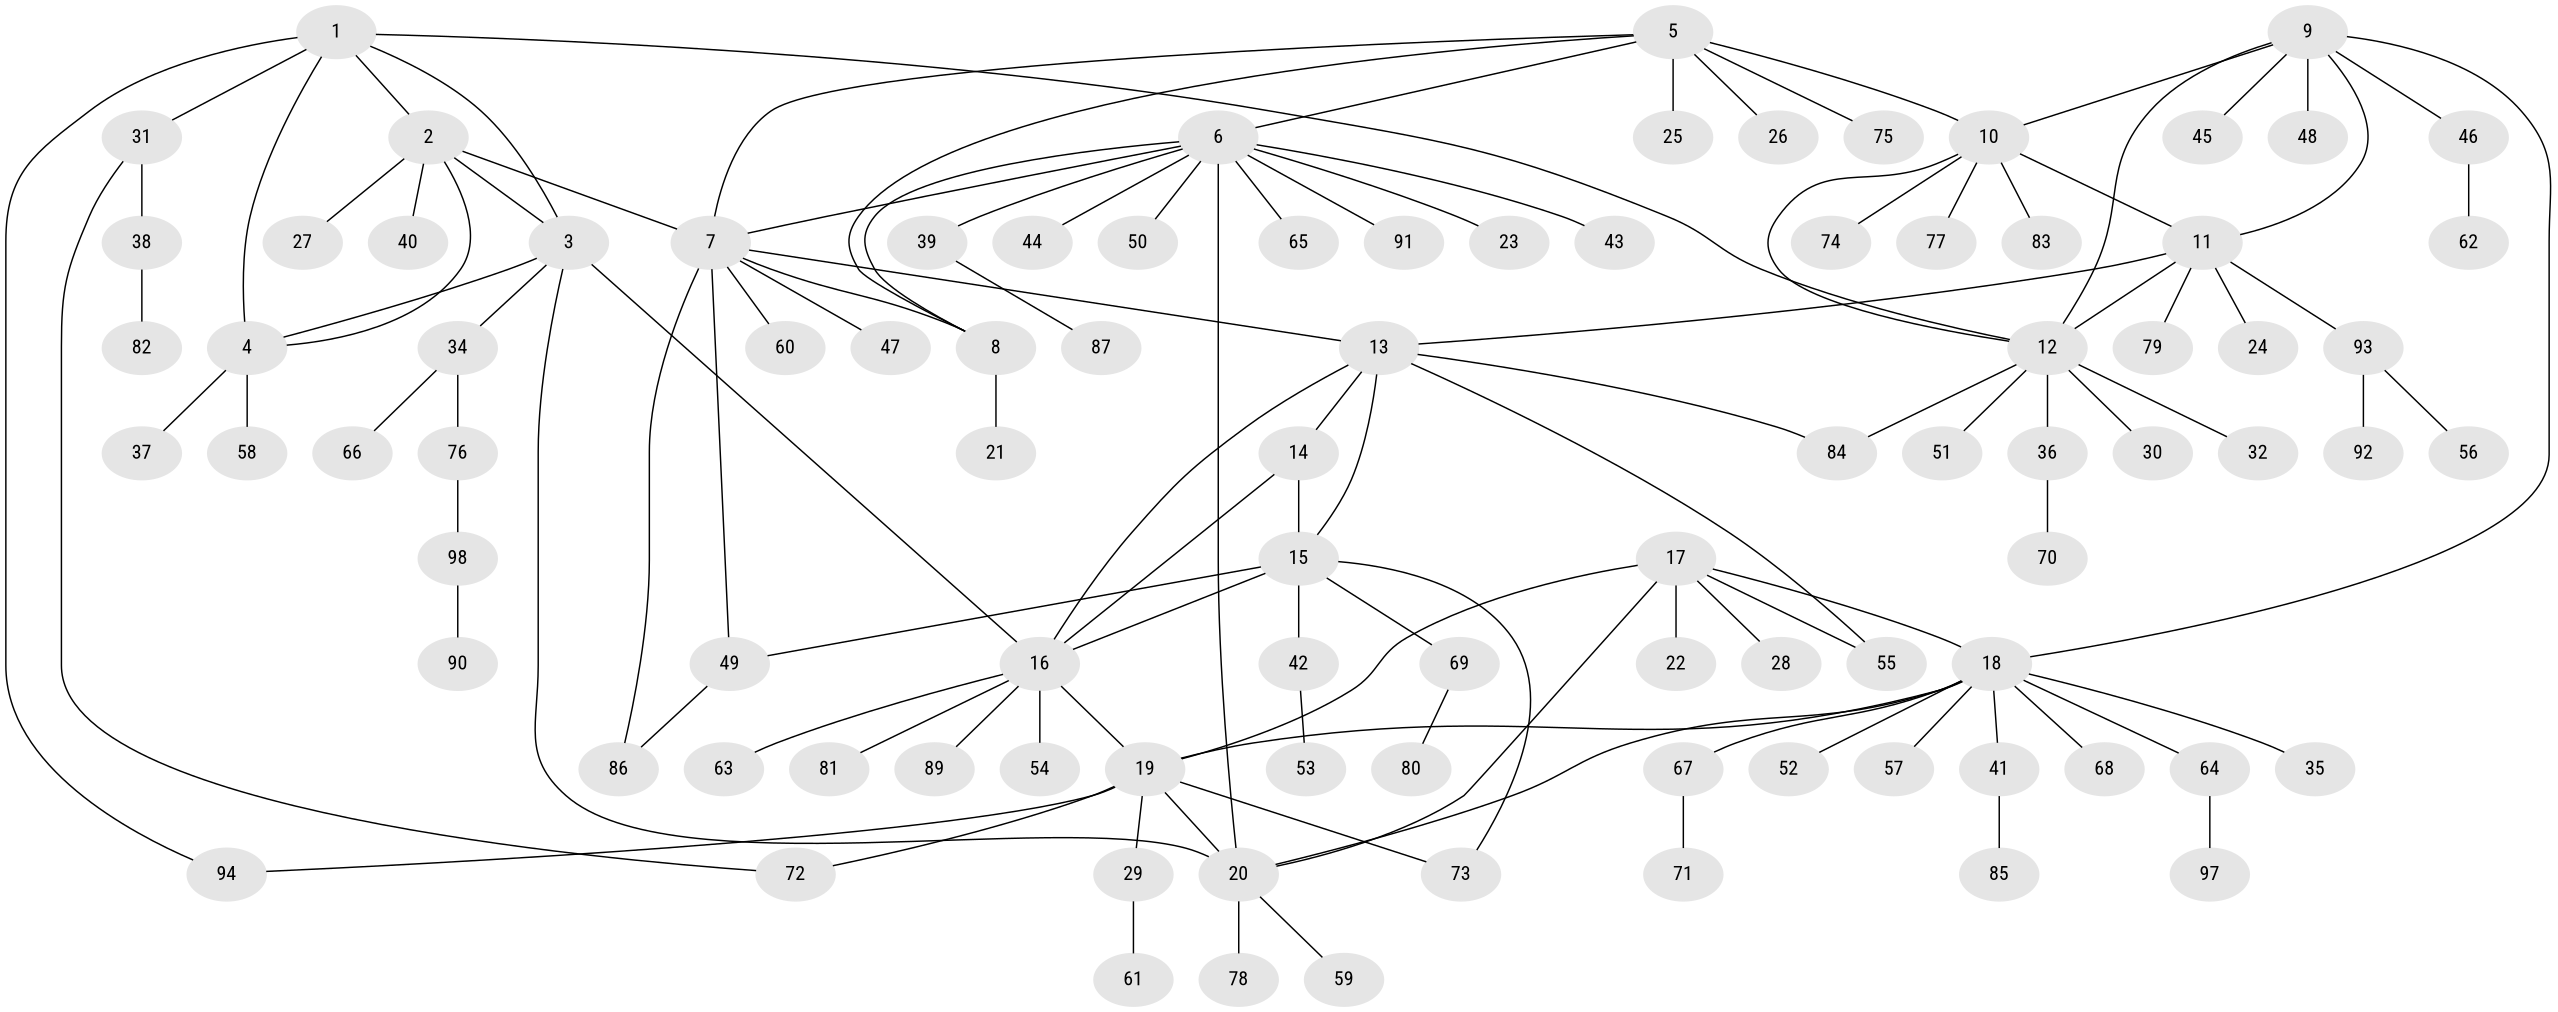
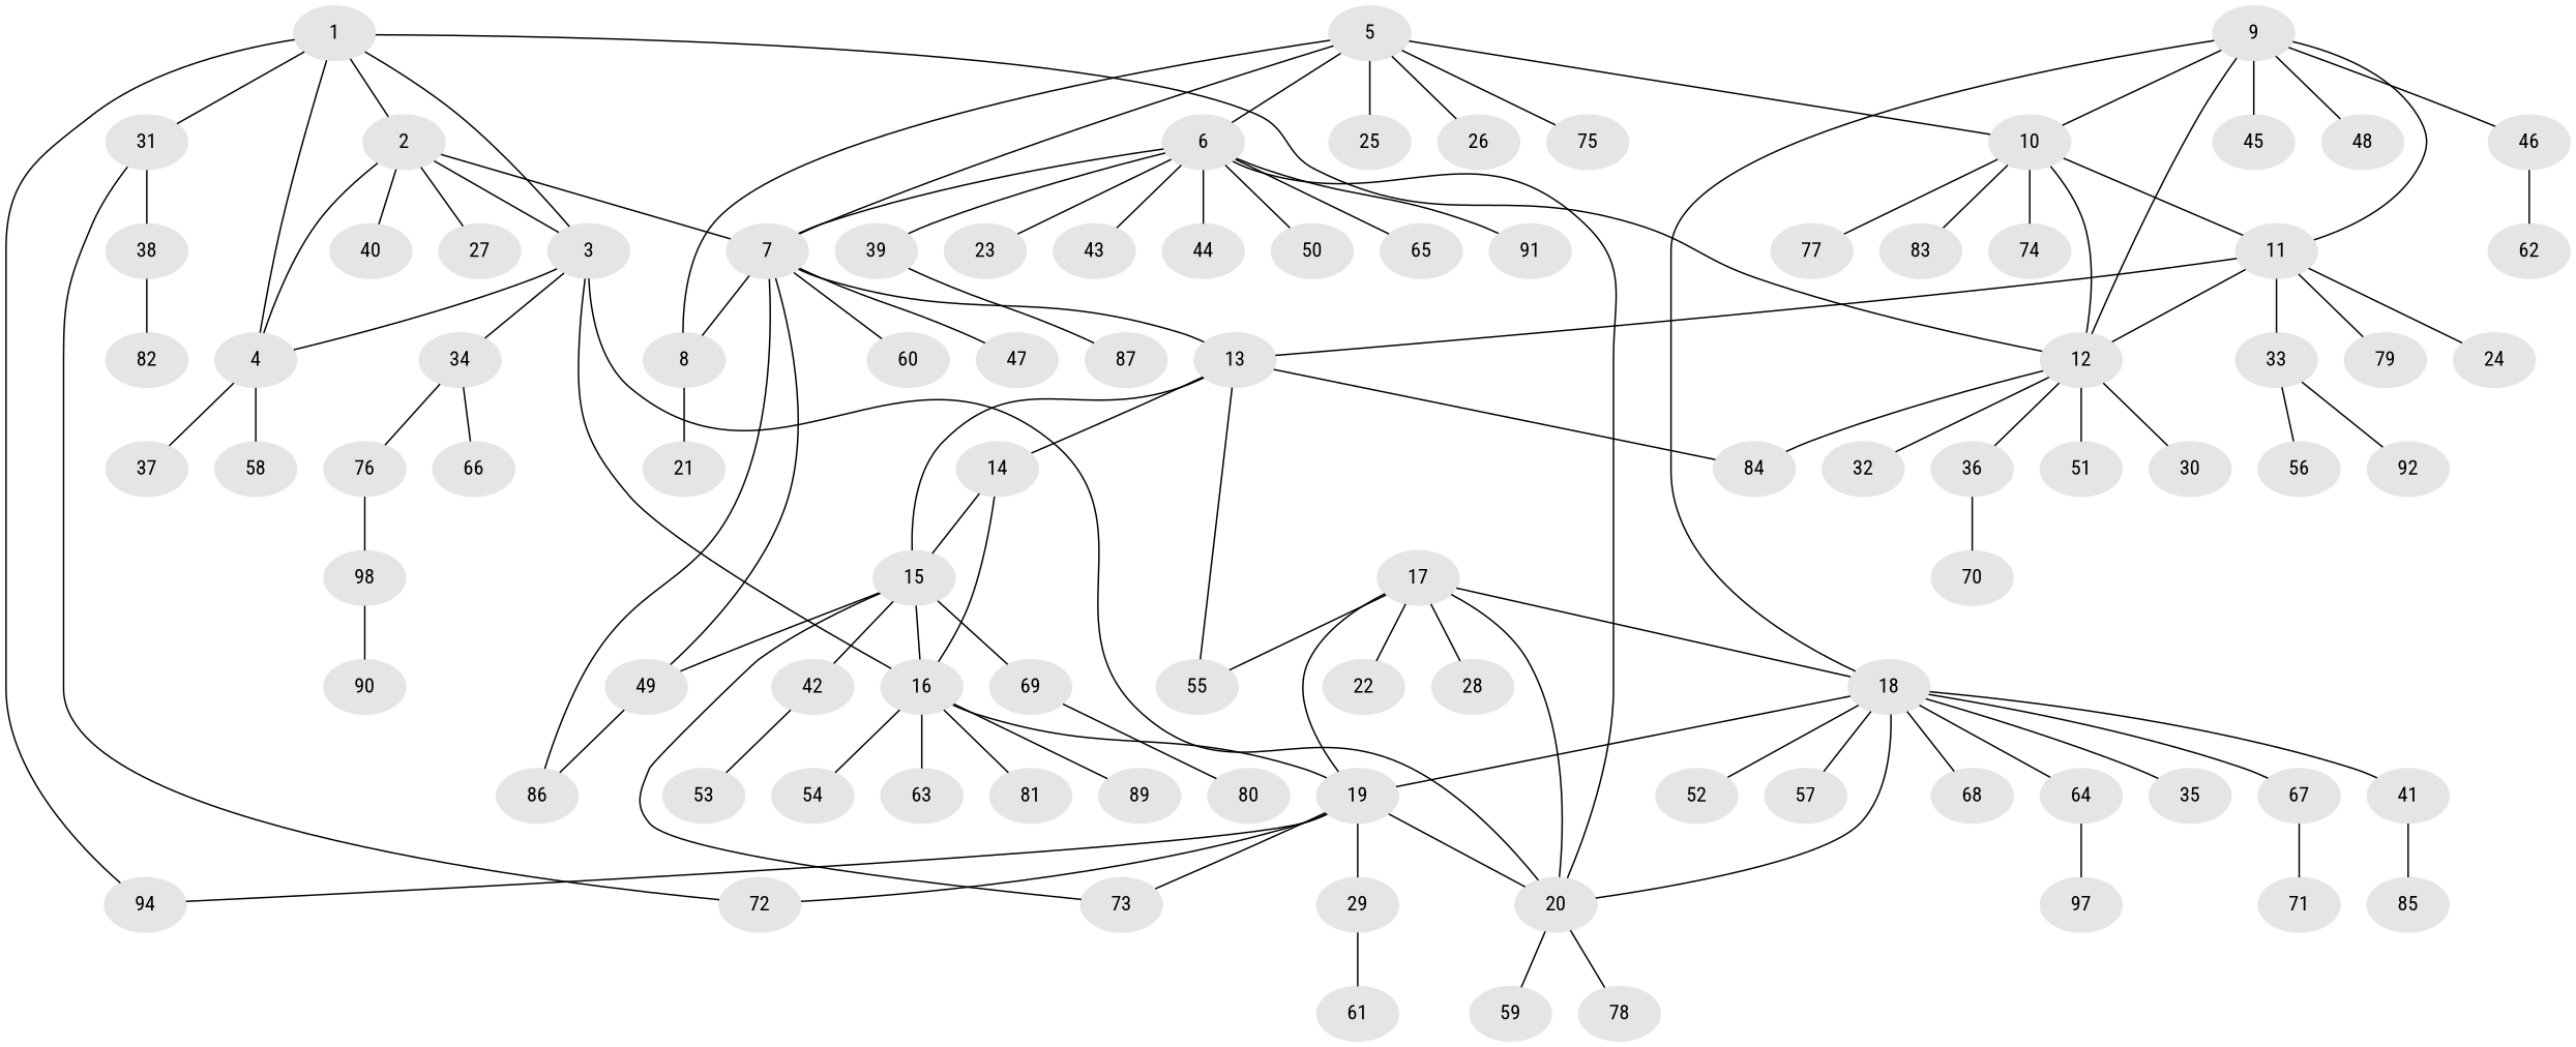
  graph {
    fontname="Roboto Condensed"
    node [color=gray90 fontname="Roboto Condensed" style=filled]
    edge [fontname="Roboto Condensed"]
    1
    2
    3
    4
    12
    31
    94
    7
    27
    40
    16
    20
    34
    37
    58
    30
    32
    36
    51
    84
    72
    38
    8
    13
    47
    49
    60
    86
    19
    54
    63
    81
    89
    59
    78
    66
    76
    5
    6
    10
    25
    26
    75
    23
    39
    43
    44
    50
    65
    91
    21
    11
    74
    77
    83
    87
    14
    15
    55
    9
    18
    45
    46
    48
    24
-   33 [label=93]
+   33
    79
    35
    41
    52
    57
    64
    67
    68
    62
    56
    92
    70
    42
    69
    73
    53
    80
    29
    17
    22
    28
    85
    n89 [label=97]
    71
    61
    82
    n93 [label=98]
    90
    1 -- 2
    1 -- 3
    1 -- 4
    1 -- 12
    1 -- 31
    1 -- 94
    2 -- 3
    2 -- 4
    2 -- 7
    2 -- 27
    2 -- 40
    3 -- 4
    3 -- 16
    3 -- 20
    3 -- 34
    4 -- 37
    4 -- 58
    12 -- 30
    12 -- 32
    12 -- 36
    12 -- 51
    12 -- 84
    31 -- 72
    31 -- 38
    7 -- 8
    7 -- 13
    7 -- 47
    7 -- 49
    7 -- 60
    7 -- 86
    16 -- 19
    16 -- 54
    16 -- 63
    16 -- 81
    16 -- 89
    20 -- 59
    20 -- 78
    34 -- 66
    34 -- 76
    36 -- 70
    38 -- 82
    8 -- 21
-   13 -- 16
    13 -- 84
    13 -- 14
    13 -- 15
    13 -- 55
    49 -- 86
    19 -- 94
    19 -- 20
    19 -- 72
    19 -- 73
    19 -- 29
    76 -- n93
    5 -- 7
    5 -- 8
    5 -- 6
    5 -- 10
    5 -- 25
    5 -- 26
    5 -- 75
    6 -- 7
    6 -- 20
-   6 -- 8
    6 -- 23
    6 -- 39
    6 -- 43
    6 -- 44
    6 -- 50
    6 -- 65
    6 -- 91
    10 -- 12
    10 -- 11
    10 -- 74
    10 -- 77
    10 -- 83
    39 -- 87
    11 -- 12
    11 -- 13
    11 -- 24
    11 -- 33
    11 -- 79
    14 -- 16
    14 -- 15
    15 -- 16
    15 -- 49
    15 -- 42
    15 -- 69
    15 -- 73
    9 -- 12
    9 -- 10
    9 -- 11
    9 -- 18
    9 -- 45
    9 -- 46
    9 -- 48
    18 -- 20
    18 -- 19
    18 -- 35
    18 -- 41
    18 -- 52
    18 -- 57
    18 -- 64
    18 -- 67
    18 -- 68
    46 -- 62
    33 -- 56
    33 -- 92
    41 -- 85
    64 -- n89
    67 -- 71
    42 -- 53
    69 -- 80
    29 -- 61
    17 -- 20
    17 -- 19
    17 -- 55
    17 -- 18
    17 -- 22
    17 -- 28
    n93 -- 90
  }
